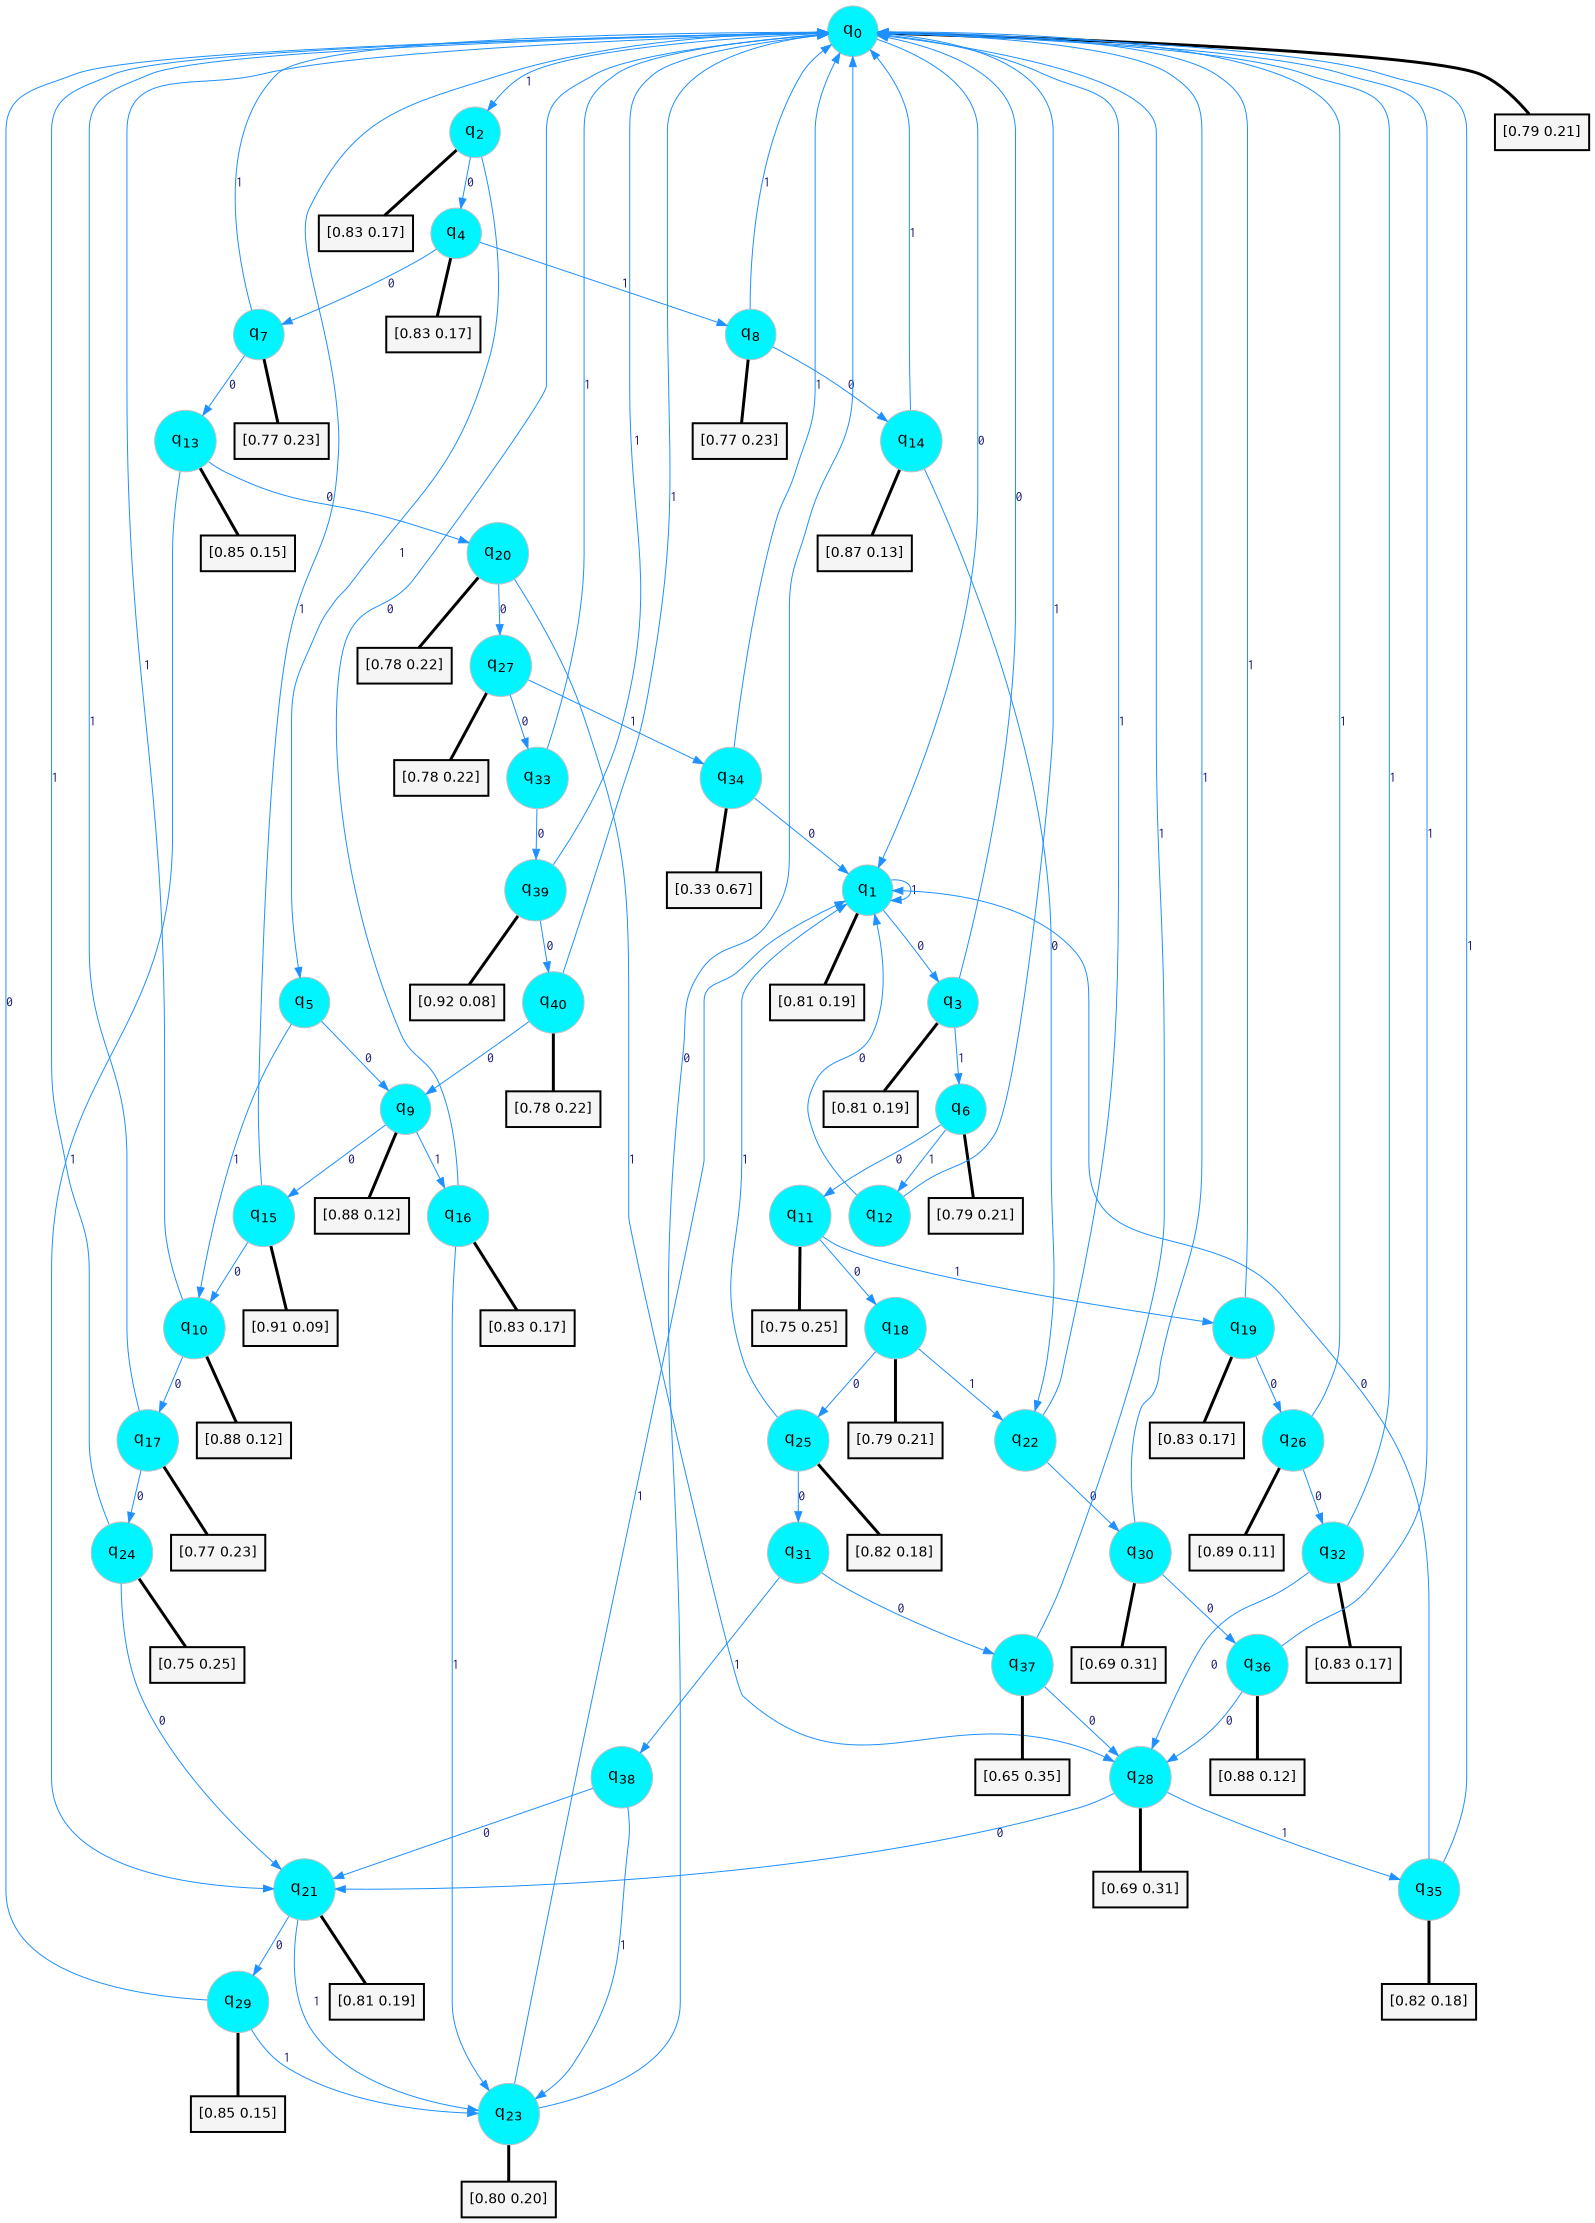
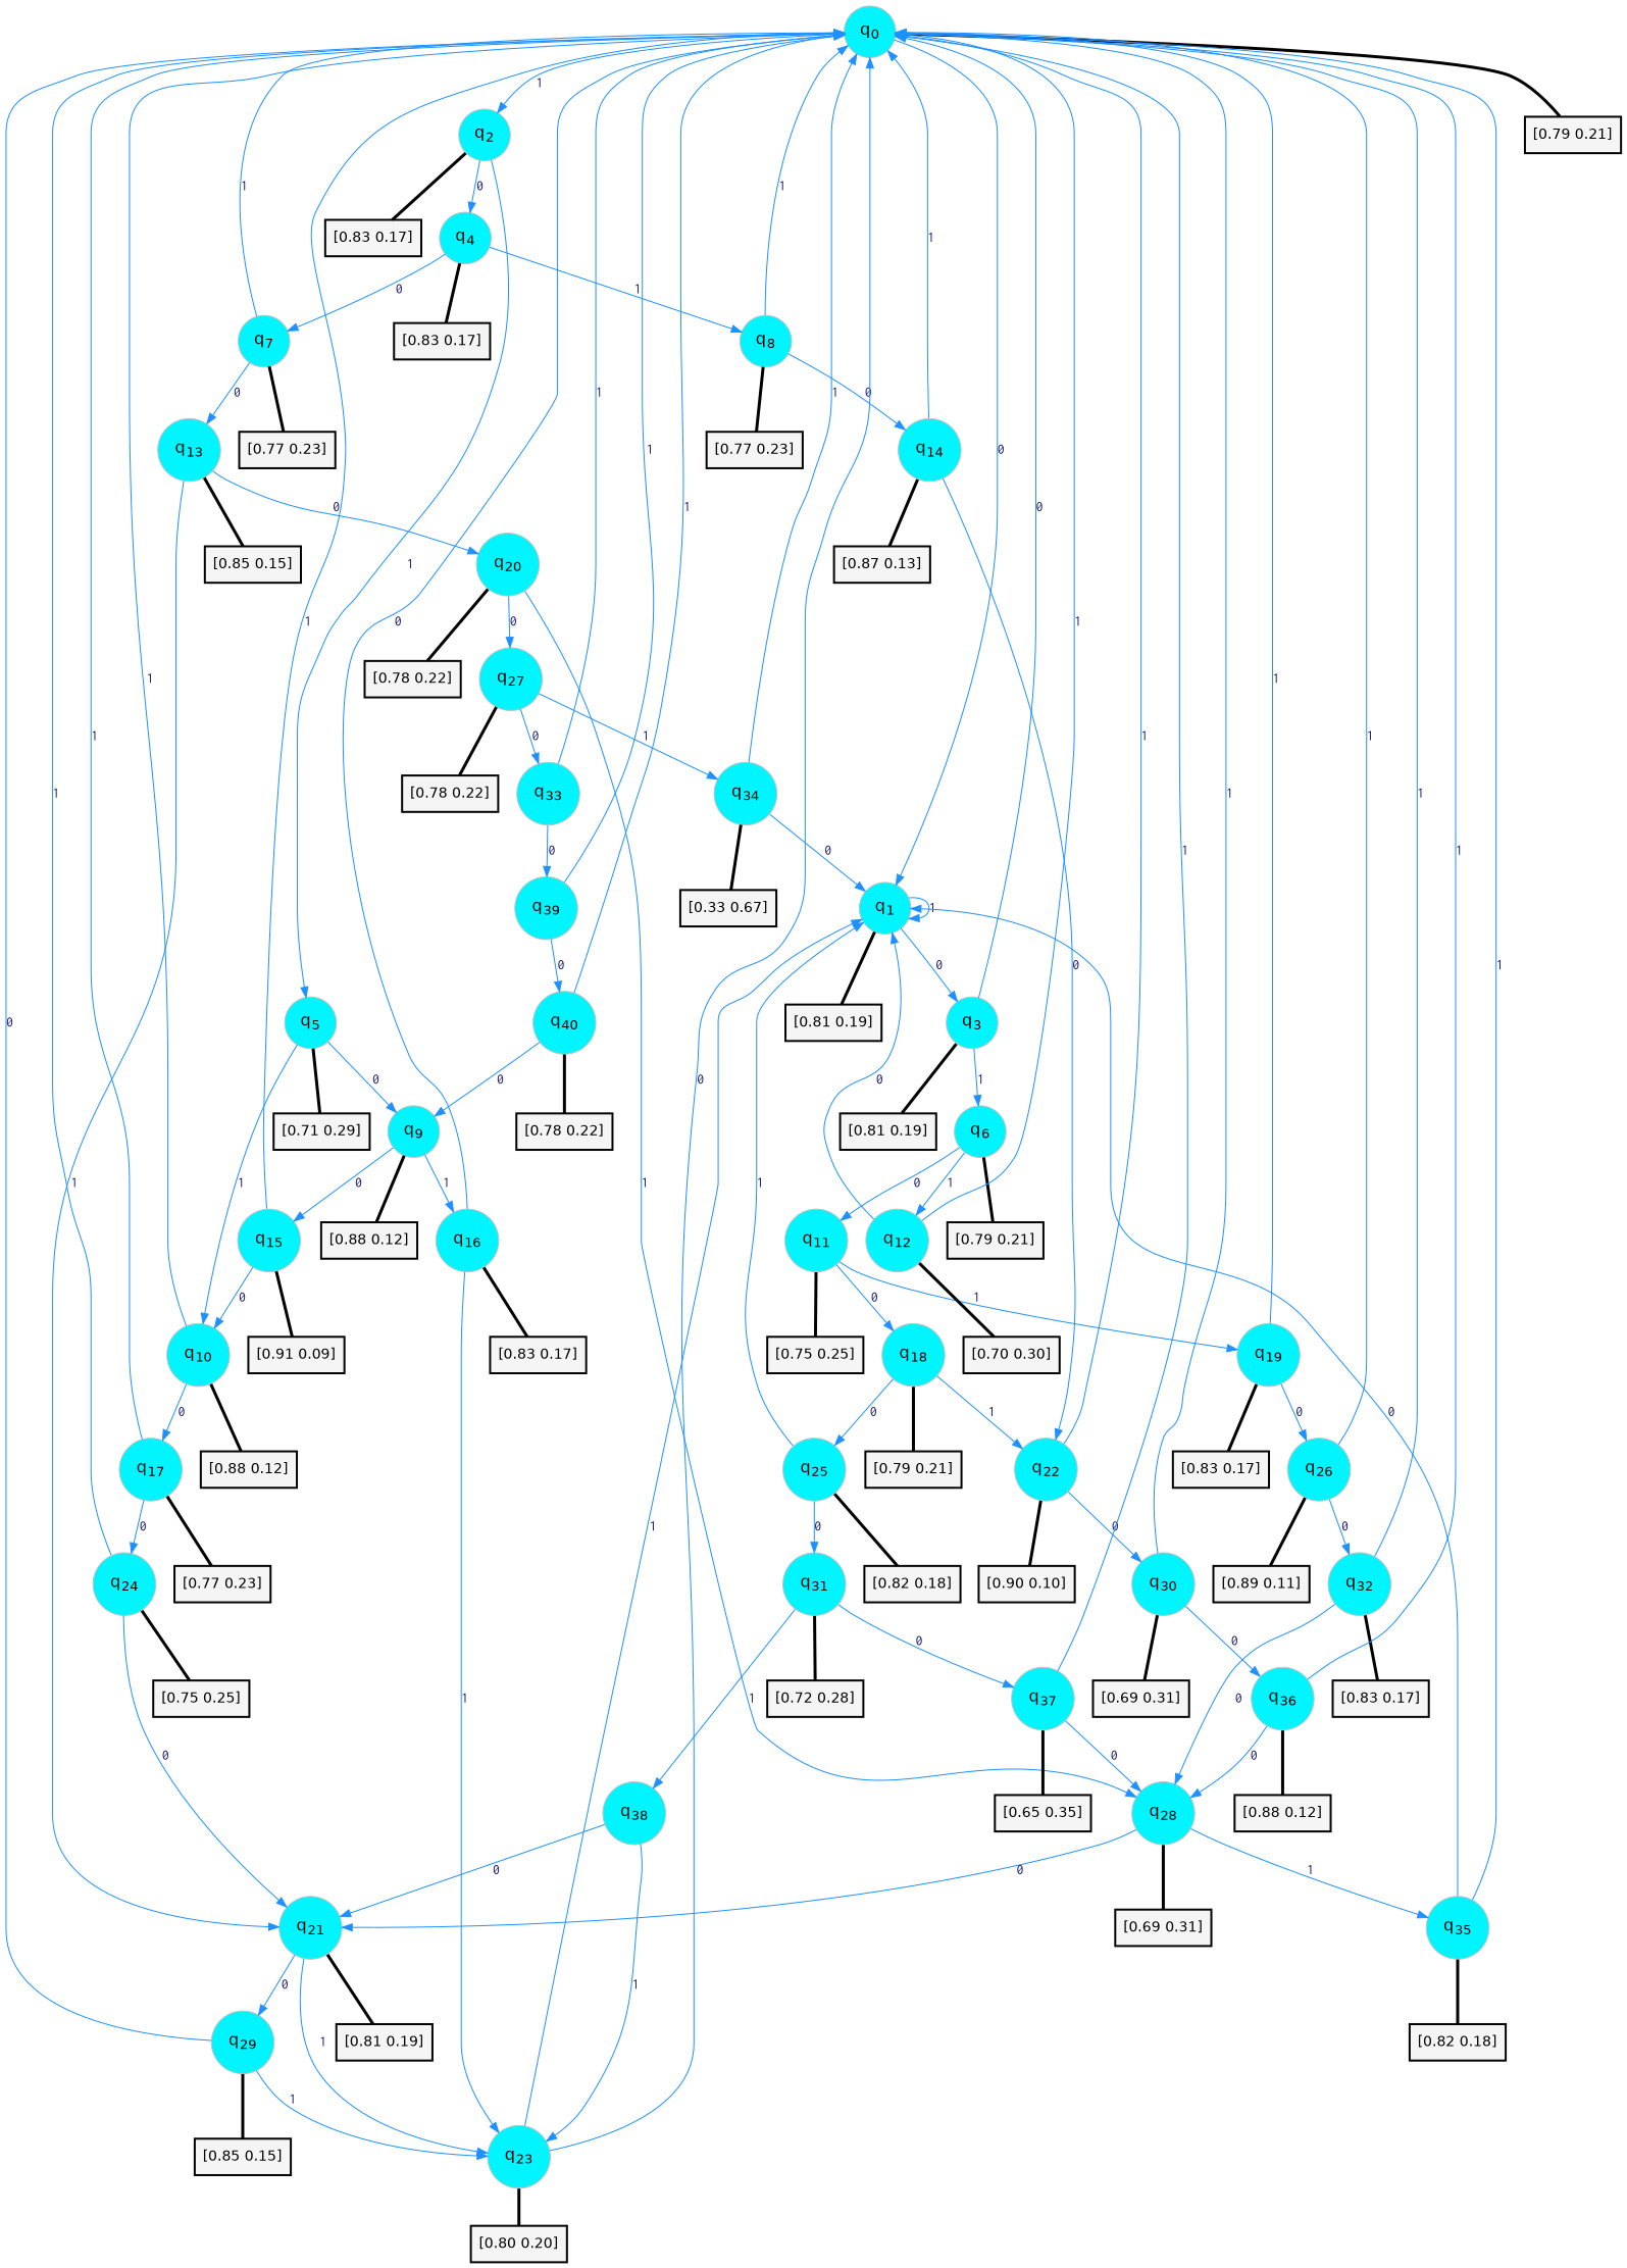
  digraph {
    rankdir=TD
    node [color=gray fillcolor=turquoise1 fontcolor=black fontname=Helvetica fontsize=16 fontweight=bold shape=circle style=filled]
    edge [arrowsize=1 color=dodgerblue1 fontcolor=midnightblue fontname=courier fontweight=bold penwidth=1 style=solid weight=20]
    n1 [label=<q<SUB>0</SUB>>]
    n2 [label=<q<SUB>1</SUB>>]
    n3 [label=<q<SUB>2</SUB>>]
    n4 [color=black fillcolor=whitesmoke fontsize=14 label="[0.79 0.21]" penwidth=2 shape=box]
    n5 [label=<q<SUB>3</SUB>>]
    n6 [color=black fillcolor=whitesmoke fontsize=14 label="[0.81 0.19]" penwidth=2 shape=box]
    n7 [label=<q<SUB>4</SUB>>]
    n8 [label=<q<SUB>5</SUB>>]
    n9 [color=black fillcolor=whitesmoke fontsize=14 label="[0.83 0.17]" penwidth=2 shape=box]
    n10 [label=<q<SUB>6</SUB>>]
    n11 [color=black fillcolor=whitesmoke fontsize=14 label="[0.81 0.19]" penwidth=2 shape=box]
    n12 [label=<q<SUB>7</SUB>>]
    n13 [label=<q<SUB>8</SUB>>]
    n14 [color=black fillcolor=whitesmoke fontsize=14 label="[0.83 0.17]" penwidth=2 shape=box]
    n15 [label=<q<SUB>9</SUB>>]
    n16 [label=<q<SUB>10</SUB>>]
+   n17 [color=black fillcolor=whitesmoke fontsize=14 label="[0.71 0.29]" penwidth=2 shape=box]
    n18 [label=<q<SUB>11</SUB>>]
    n19 [label=<q<SUB>12</SUB>>]
    n20 [color=black fillcolor=whitesmoke fontsize=14 label="[0.79 0.21]" penwidth=2 shape=box]
    n21 [label=<q<SUB>13</SUB>>]
    n22 [color=black fillcolor=whitesmoke fontsize=14 label="[0.77 0.23]" penwidth=2 shape=box]
    n23 [label=<q<SUB>14</SUB>>]
    n24 [color=black fillcolor=whitesmoke fontsize=14 label="[0.77 0.23]" penwidth=2 shape=box]
    n25 [label=<q<SUB>15</SUB>>]
    n26 [label=<q<SUB>16</SUB>>]
    n27 [color=black fillcolor=whitesmoke fontsize=14 label="[0.88 0.12]" penwidth=2 shape=box]
    n28 [label=<q<SUB>17</SUB>>]
    n29 [color=black fillcolor=whitesmoke fontsize=14 label="[0.88 0.12]" penwidth=2 shape=box]
    n30 [label=<q<SUB>18</SUB>>]
    n31 [label=<q<SUB>19</SUB>>]
    n32 [color=black fillcolor=whitesmoke fontsize=14 label="[0.75 0.25]" penwidth=2 shape=box]
+   n33 [color=black fillcolor=whitesmoke fontsize=14 label="[0.70 0.30]" penwidth=2 shape=box]
    n34 [label=<q<SUB>20</SUB>>]
    n35 [label=<q<SUB>21</SUB>>]
    n36 [color=black fillcolor=whitesmoke fontsize=14 label="[0.85 0.15]" penwidth=2 shape=box]
    n37 [label=<q<SUB>22</SUB>>]
    n38 [color=black fillcolor=whitesmoke fontsize=14 label="[0.87 0.13]" penwidth=2 shape=box]
    n39 [color=black fillcolor=whitesmoke fontsize=14 label="[0.91 0.09]" penwidth=2 shape=box]
    n40 [label=<q<SUB>23</SUB>>]
    n41 [color=black fillcolor=whitesmoke fontsize=14 label="[0.83 0.17]" penwidth=2 shape=box]
    n42 [label=<q<SUB>24</SUB>>]
    n43 [color=black fillcolor=whitesmoke fontsize=14 label="[0.77 0.23]" penwidth=2 shape=box]
    n44 [label=<q<SUB>25</SUB>>]
    n45 [color=black fillcolor=whitesmoke fontsize=14 label="[0.79 0.21]" penwidth=2 shape=box]
    n46 [label=<q<SUB>26</SUB>>]
    n47 [color=black fillcolor=whitesmoke fontsize=14 label="[0.83 0.17]" penwidth=2 shape=box]
    n48 [label=<q<SUB>27</SUB>>]
    n49 [label=<q<SUB>28</SUB>>]
    n50 [color=black fillcolor=whitesmoke fontsize=14 label="[0.78 0.22]" penwidth=2 shape=box]
    n51 [label=<q<SUB>29</SUB>>]
    n52 [color=black fillcolor=whitesmoke fontsize=14 label="[0.81 0.19]" penwidth=2 shape=box]
    n53 [label=<q<SUB>30</SUB>>]
+   n54 [color=black fillcolor=whitesmoke fontsize=14 label="[0.90 0.10]" penwidth=2 shape=box]
    n55 [color=black fillcolor=whitesmoke fontsize=14 label="[0.80 0.20]" penwidth=2 shape=box]
    n56 [color=black fillcolor=whitesmoke fontsize=14 label="[0.75 0.25]" penwidth=2 shape=box]
    n57 [label=<q<SUB>31</SUB>>]
    n58 [color=black fillcolor=whitesmoke fontsize=14 label="[0.82 0.18]" penwidth=2 shape=box]
    n59 [label=<q<SUB>32</SUB>>]
    n60 [color=black fillcolor=whitesmoke fontsize=14 label="[0.89 0.11]" penwidth=2 shape=box]
    n61 [label=<q<SUB>33</SUB>>]
    n62 [label=<q<SUB>34</SUB>>]
    n63 [color=black fillcolor=whitesmoke fontsize=14 label="[0.78 0.22]" penwidth=2 shape=box]
    n64 [label=<q<SUB>35</SUB>>]
    n65 [color=black fillcolor=whitesmoke fontsize=14 label="[0.69 0.31]" penwidth=2 shape=box]
    n66 [color=black fillcolor=whitesmoke fontsize=14 label="[0.85 0.15]" penwidth=2 shape=box]
    n67 [label=<q<SUB>36</SUB>>]
    n68 [color=black fillcolor=whitesmoke fontsize=14 label="[0.69 0.31]" penwidth=2 shape=box]
    n69 [label=<q<SUB>37</SUB>>]
    n70 [label=<q<SUB>38</SUB>>]
+   n71 [color=black fillcolor=whitesmoke fontsize=14 label="[0.72 0.28]" penwidth=2 shape=box]
    n72 [color=black fillcolor=whitesmoke fontsize=14 label="[0.83 0.17]" penwidth=2 shape=box]
    n73 [label=<q<SUB>39</SUB>>]
    n74 [color=black fillcolor=whitesmoke fontsize=14 label="[0.33 0.67]" penwidth=2 shape=box]
    n75 [color=black fillcolor=whitesmoke fontsize=14 label="[0.82 0.18]" penwidth=2 shape=box]
    n76 [color=black fillcolor=whitesmoke fontsize=14 label="[0.88 0.12]" penwidth=2 shape=box]
    n77 [color=black fillcolor=whitesmoke fontsize=14 label="[0.65 0.35]" penwidth=2 shape=box]
    n78 [label=<q<SUB>40</SUB>>]
-   n79 [color=black fillcolor=whitesmoke fontsize=14 label="[0.92 0.08]" penwidth=2 shape=box]
    n80 [color=black fillcolor=whitesmoke fontsize=14 label="[0.78 0.22]" penwidth=2 shape=box]
    n1 -> n2 [label=0]
    n1 -> n3 [label=1]
    n1 -> n4 [arrowhead=none color=black penwidth=3]
    n2 -> n2 [label=1]
    n2 -> n5 [label=0]
    n2 -> n6 [arrowhead=none color=black penwidth=3]
    n3 -> n7 [label=0]
    n3 -> n8 [label=1]
    n3 -> n9 [arrowhead=none color=black penwidth=3]
    n5 -> n1 [label=0]
    n5 -> n10 [label=1]
    n5 -> n11 [arrowhead=none color=black penwidth=3]
    n7 -> n12 [label=0]
    n7 -> n13 [label=1]
    n7 -> n14 [arrowhead=none color=black penwidth=3]
    n8 -> n15 [label=0]
    n8 -> n16 [label=1]
+   n8 -> n17 [arrowhead=none color=black penwidth=3]
    n10 -> n18 [label=0]
    n10 -> n19 [label=1]
    n10 -> n20 [arrowhead=none color=black penwidth=3]
    n12 -> n1 [label=1]
    n12 -> n21 [label=0]
    n12 -> n22 [arrowhead=none color=black penwidth=3]
    n13 -> n1 [label=1]
    n13 -> n23 [label=0]
    n13 -> n24 [arrowhead=none color=black penwidth=3]
    n15 -> n25 [label=0]
    n15 -> n26 [label=1]
    n15 -> n27 [arrowhead=none color=black penwidth=3]
    n16 -> n1 [label=1]
    n16 -> n28 [label=0]
    n16 -> n29 [arrowhead=none color=black penwidth=3]
    n18 -> n30 [label=0]
    n18 -> n31 [label=1]
    n18 -> n32 [arrowhead=none color=black penwidth=3]
    n19 -> n1 [label=1]
    n19 -> n2 [label=0]
+   n19 -> n33 [arrowhead=none color=black penwidth=3]
    n21 -> n34 [label=0]
    n21 -> n35 [label=1]
    n21 -> n36 [arrowhead=none color=black penwidth=3]
    n23 -> n1 [label=1]
    n23 -> n37 [label=0]
    n23 -> n38 [arrowhead=none color=black penwidth=3]
    n25 -> n1 [label=1]
    n25 -> n16 [label=0]
    n25 -> n39 [arrowhead=none color=black penwidth=3]
    n26 -> n1 [label=0]
    n26 -> n40 [label=1]
    n26 -> n41 [arrowhead=none color=black penwidth=3]
    n28 -> n1 [label=1]
    n28 -> n42 [label=0]
    n28 -> n43 [arrowhead=none color=black penwidth=3]
    n30 -> n37 [label=1]
    n30 -> n44 [label=0]
    n30 -> n45 [arrowhead=none color=black penwidth=3]
    n31 -> n1 [label=1]
    n31 -> n46 [label=0]
    n31 -> n47 [arrowhead=none color=black penwidth=3]
    n34 -> n48 [label=0]
    n34 -> n49 [label=1]
    n34 -> n50 [arrowhead=none color=black penwidth=3]
    n35 -> n40 [label=1]
    n35 -> n51 [label=0]
    n35 -> n52 [arrowhead=none color=black penwidth=3]
    n37 -> n1 [label=1]
    n37 -> n53 [label=0]
+   n37 -> n54 [arrowhead=none color=black penwidth=3]
    n40 -> n1 [label=0]
    n40 -> n2 [label=1]
    n40 -> n55 [arrowhead=none color=black penwidth=3]
    n42 -> n1 [label=1]
    n42 -> n35 [label=0]
    n42 -> n56 [arrowhead=none color=black penwidth=3]
    n44 -> n2 [label=1]
    n44 -> n57 [label=0]
    n44 -> n58 [arrowhead=none color=black penwidth=3]
    n46 -> n1 [label=1]
    n46 -> n59 [label=0]
    n46 -> n60 [arrowhead=none color=black penwidth=3]
    n48 -> n61 [label=0]
    n48 -> n62 [label=1]
    n48 -> n63 [arrowhead=none color=black penwidth=3]
    n49 -> n35 [label=0]
    n49 -> n64 [label=1]
    n49 -> n65 [arrowhead=none color=black penwidth=3]
    n51 -> n1 [label=0]
    n51 -> n40 [label=1]
    n51 -> n66 [arrowhead=none color=black penwidth=3]
    n53 -> n1 [label=1]
    n53 -> n67 [label=0]
    n53 -> n68 [arrowhead=none color=black penwidth=3]
    n57 -> n69 [label=0]
    n57 -> n70 [label=1]
+   n57 -> n71 [arrowhead=none color=black penwidth=3]
    n59 -> n1 [label=1]
    n59 -> n49 [label=0]
    n59 -> n72 [arrowhead=none color=black penwidth=3]
    n61 -> n1 [label=1]
    n61 -> n73 [label=0]
    n62 -> n1 [label=1]
    n62 -> n2 [label=0]
    n62 -> n74 [arrowhead=none color=black penwidth=3]
    n64 -> n1 [label=1]
    n64 -> n2 [label=0]
    n64 -> n75 [arrowhead=none color=black penwidth=3]
    n67 -> n1 [label=1]
    n67 -> n49 [label=0]
    n67 -> n76 [arrowhead=none color=black penwidth=3]
    n69 -> n1 [label=1]
    n69 -> n49 [label=0]
    n69 -> n77 [arrowhead=none color=black penwidth=3]
    n70 -> n35 [label=0]
    n70 -> n40 [label=1]
    n73 -> n1 [label=1]
    n73 -> n78 [label=0]
-   n73 -> n79 [arrowhead=none color=black penwidth=3]
    n78 -> n1 [label=1]
    n78 -> n15 [label=0]
    n78 -> n80 [arrowhead=none color=black penwidth=3]
  }
